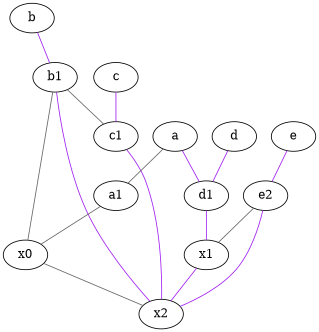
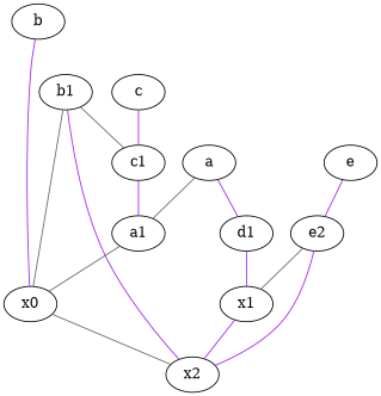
  graph {
    node [labelfontsize=50]
    edge [color=purple]
    b1
    x2
    x0
    c1
    a1
    d1
    x1
    b
    n9 [label=e2]
-   d
    e
    a
    c
    b1 -- x2
    b1 -- x0 [color=gray40]
    b1 -- c1 [color=gray40]
    x0 -- x2 [color=gray40]
-   c1 -- x2
+   c1 -- a1
    a1 -- x0 [color=gray40]
    d1 -- x1
    x1 -- x2
-   b -- b1
+   b -- x0
    n9 -- x2
    n9 -- x1 [color=gray40]
-   d -- d1
    e -- n9
    a -- a1 [color=gray40]
    a -- d1
    c -- c1
  }
